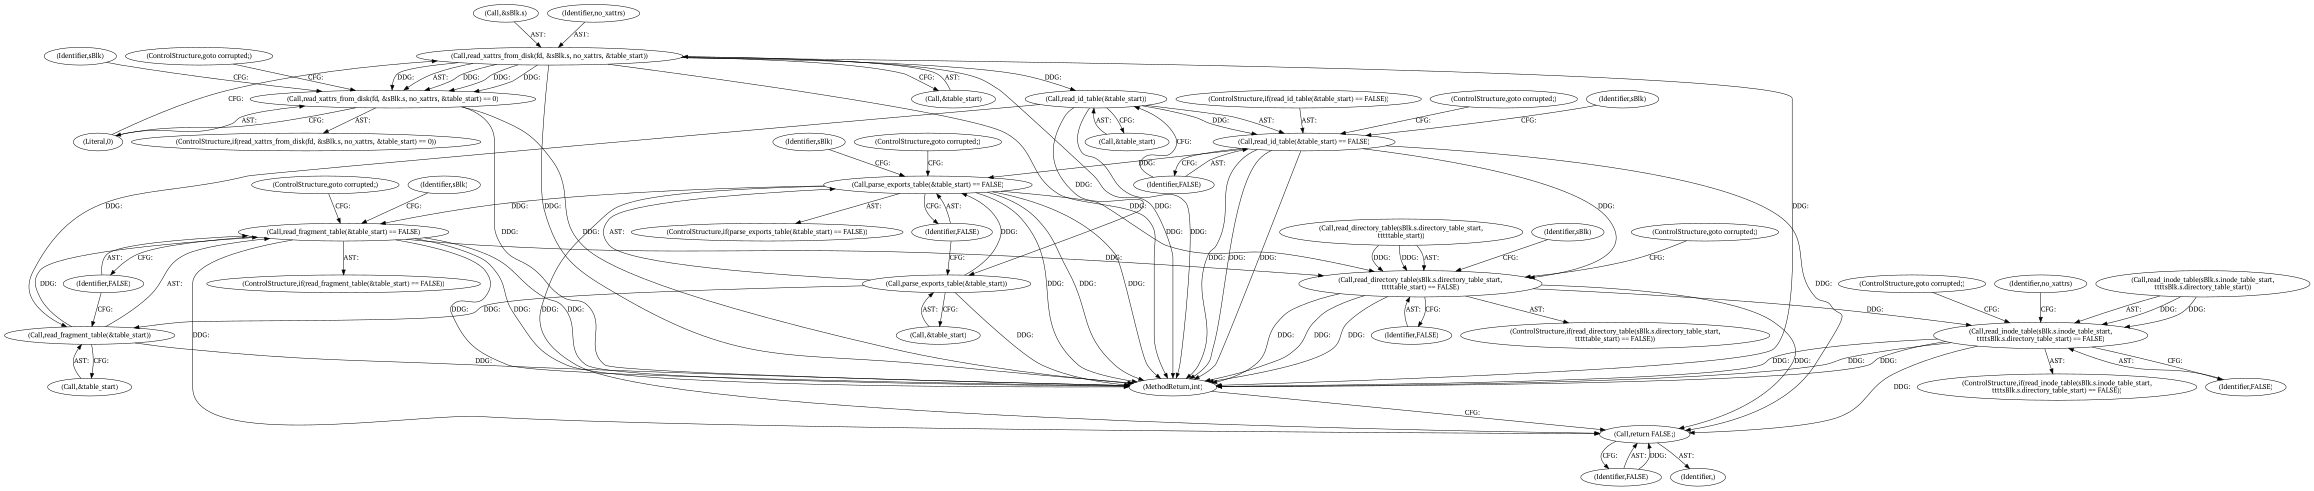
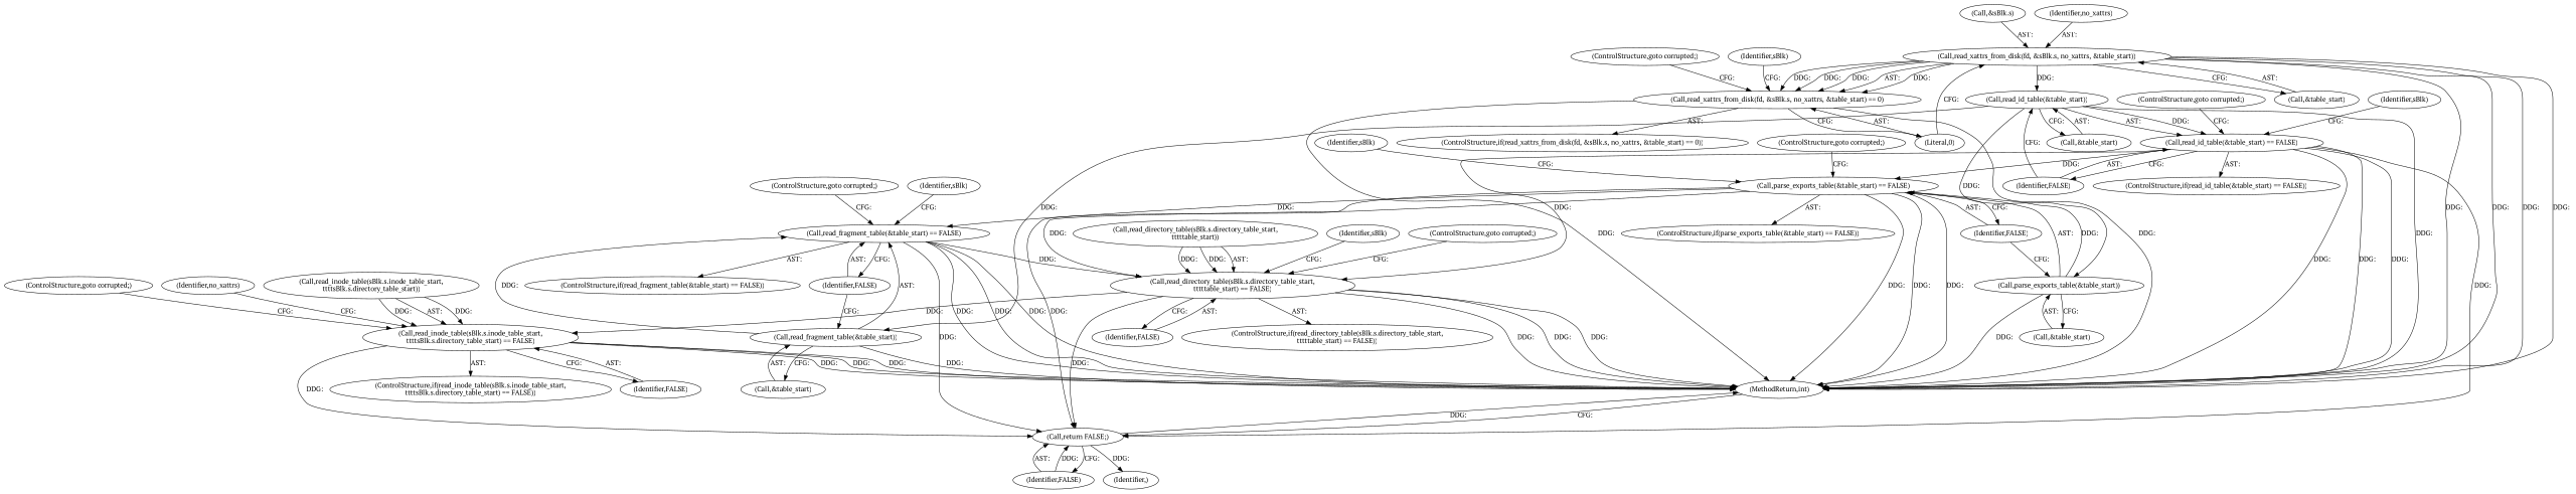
  digraph {
    fontname="PT Serif"
    node [fontname="PT Serif"]
    edge [fontname="PT Serif"]
    n1 [label="(Call,read_xattrs_from_disk(fd, &sBlk.s, no_xattrs, &table_start))"]
    n2 [label="(Call,read_xattrs_from_disk(fd, &sBlk.s, no_xattrs, &table_start) == 0)"]
    n3 [label="(Call,read_id_table(&table_start))"]
    n4 [label="(Call,&table_start)"]
    n5 [label="(MethodReturn,int)"]
    n6 [label="(ControlStructure,if(read_xattrs_from_disk(fd, &sBlk.s, no_xattrs, &table_start) == 0))"]
    n7 [label="(Literal,0)"]
    n8 [label="(Call,read_id_table(&table_start) == FALSE)"]
    n9 [label="(Call,parse_exports_table(&table_start))"]
    n10 [label="(Call,read_fragment_table(&table_start))"]
    n11 [label="(Call,&table_start)"]
    n12 [label="(Call,return FALSE;)"]
    n13 [label="(Call,parse_exports_table(&table_start) == FALSE)"]
    n14 [label="(Call,read_directory_table(sBlk.s.directory_table_start,\n\t\t\t\ttable_start) == FALSE)"]
    n15 [label="(Identifier,FALSE)"]
    n16 [label="(ControlStructure,if(read_id_table(&table_start) == FALSE))"]
    n17 [label="(Call,&table_start)"]
    n18 [label="(Call,read_fragment_table(&table_start) == FALSE)"]
    n19 [label="(Call,&table_start)"]
    n20 [label="(Identifier,FALSE)"]
    n21 [label="(ControlStructure,if(parse_exports_table(&table_start) == FALSE))"]
    n22 [label="(ControlStructure,if(read_fragment_table(&table_start) == FALSE))"]
    n23 [label="(Identifier,FALSE)"]
    n24 [label="(Call,read_inode_table(sBlk.s.inode_table_start,\n\t\t\t\tsBlk.s.directory_table_start) == FALSE)"]
    n25 [label="(ControlStructure,if(read_directory_table(sBlk.s.directory_table_start,\n\t\t\t\ttable_start) == FALSE))"]
    n26 [label="(Identifier,FALSE)"]
    n27 [label="(Identifier,FALSE)"]
    n28 [label="(Identifier,)"]
    n29 [label="(ControlStructure,if(read_inode_table(sBlk.s.inode_table_start,\n\t\t\t\tsBlk.s.directory_table_start) == FALSE))"]
    n30 [label="(Identifier,FALSE)"]
    n31 [label="(ControlStructure,goto corrupted;)"]
    n32 [label="(Identifier,sBlk)"]
    n33 [label="(Call,&sBlk.s)"]
    n34 [label="(ControlStructure,goto corrupted;)"]
    n35 [label="(Identifier,no_xattrs)"]
    n36 [label="(ControlStructure,goto corrupted;)"]
    n37 [label="(Identifier,sBlk)"]
    n38 [label="(Identifier,sBlk)"]
    n39 [label="(ControlStructure,goto corrupted;)"]
    n40 [label="(Call,read_directory_table(sBlk.s.directory_table_start,\n\t\t\t\ttable_start))"]
    n41 [label="(Call,read_inode_table(sBlk.s.inode_table_start,\n\t\t\t\tsBlk.s.directory_table_start))"]
    n42 [label="(Identifier,no_xattrs)"]
    n43 [label="(ControlStructure,goto corrupted;)"]
    n44 [label="(Identifier,sBlk)"]
    n45 [label="(ControlStructure,goto corrupted;)"]
    n46 [label="(Identifier,sBlk)"]
    n1 -> n2 [label="AST: "]
    n1 -> n2 [label="DDG: "]
    n1 -> n2 [label="DDG: "]
    n1 -> n2 [label="DDG: "]
    n1 -> n2 [label="DDG: "]
    n1 -> n3 [label="DDG: "]
    n1 -> n4 [label="CFG: "]
    n1 -> n5 [label="DDG: "]
    n1 -> n5 [label="DDG: "]
    n1 -> n5 [label="DDG: "]
    n1 -> n5 [label="DDG: "]
    n2 -> n5 [label="DDG: "]
    n2 -> n5 [label="DDG: "]
    n2 -> n6 [label="AST: "]
    n2 -> n7 [label="CFG: "]
    n3 -> n5 [label="DDG: "]
    n3 -> n8 [label="AST: "]
    n3 -> n8 [label="DDG: "]
    n3 -> n9 [label="DDG: "]
    n3 -> n10 [label="DDG: "]
    n3 -> n11 [label="CFG: "]
    n4 -> n1 [label="AST: "]
    n5 -> n12 [label="CFG: "]
    n7 -> n1 [label="CFG: "]
    n7 -> n2 [label="AST: "]
    n8 -> n5 [label="DDG: "]
    n8 -> n5 [label="DDG: "]
    n8 -> n5 [label="DDG: "]
    n8 -> n12 [label="DDG: "]
    n8 -> n13 [label="DDG: "]
    n8 -> n14 [label="DDG: "]
    n8 -> n15 [label="CFG: "]
-   n16 -> n8 [label="AST: "]
+   n8 -> n16 [label="AST: "]
    n9 -> n5 [label="DDG: "]
-   n9 -> n10 [label="DDG: "]
    n9 -> n13 [label="AST: "]
    n9 -> n13 [label="DDG: "]
    n9 -> n17 [label="CFG: "]
    n10 -> n5 [label="DDG: "]
    n10 -> n18 [label="AST: "]
    n10 -> n18 [label="DDG: "]
    n10 -> n19 [label="CFG: "]
    n11 -> n3 [label="AST: "]
+   n12 -> n5 [label="DDG: "]
    n12 -> n27 [label="CFG: "]
-   n12 -> n28 [label="AST: "]
+   n12 -> n28 [label="DDG: "]
    n13 -> n5 [label="DDG: "]
    n13 -> n5 [label="DDG: "]
    n13 -> n5 [label="DDG: "]
    n13 -> n12 [label="DDG: "]
    n13 -> n14 [label="DDG: "]
    n13 -> n18 [label="DDG: "]
    n13 -> n20 [label="CFG: "]
    n13 -> n21 [label="AST: "]
    n14 -> n5 [label="DDG: "]
    n14 -> n5 [label="DDG: "]
    n14 -> n5 [label="DDG: "]
    n14 -> n12 [label="DDG: "]
    n14 -> n24 [label="DDG: "]
    n14 -> n25 [label="AST: "]
    n14 -> n26 [label="CFG: "]
    n15 -> n3 [label="CFG: "]
    n15 -> n8 [label="AST: "]
    n17 -> n9 [label="AST: "]
    n18 -> n5 [label="DDG: "]
    n18 -> n5 [label="DDG: "]
    n18 -> n5 [label="DDG: "]
    n18 -> n12 [label="DDG: "]
    n18 -> n14 [label="DDG: "]
    n18 -> n22 [label="AST: "]
    n18 -> n23 [label="CFG: "]
    n19 -> n10 [label="AST: "]
    n20 -> n9 [label="CFG: "]
    n20 -> n13 [label="AST: "]
    n23 -> n10 [label="CFG: "]
    n23 -> n18 [label="AST: "]
    n24 -> n5 [label="DDG: "]
    n24 -> n5 [label="DDG: "]
    n24 -> n5 [label="DDG: "]
    n24 -> n12 [label="DDG: "]
    n24 -> n29 [label="AST: "]
    n24 -> n30 [label="CFG: "]
    n26 -> n14 [label="AST: "]
    n27 -> n12 [label="AST: "]
    n27 -> n12 [label="DDG: "]
    n30 -> n24 [label="AST: "]
    n31 -> n13 [label="CFG: "]
    n32 -> n2 [label="CFG: "]
    n33 -> n1 [label="AST: "]
    n34 -> n8 [label="CFG: "]
    n35 -> n24 [label="CFG: "]
    n36 -> n18 [label="CFG: "]
    n37 -> n18 [label="CFG: "]
    n38 -> n13 [label="CFG: "]
    n39 -> n14 [label="CFG: "]
    n40 -> n14 [label="AST: "]
    n40 -> n14 [label="DDG: "]
    n40 -> n14 [label="DDG: "]
    n41 -> n24 [label="AST: "]
    n41 -> n24 [label="DDG: "]
    n41 -> n24 [label="DDG: "]
    n42 -> n1 [label="AST: "]
    n43 -> n2 [label="CFG: "]
    n44 -> n14 [label="CFG: "]
    n45 -> n24 [label="CFG: "]
    n46 -> n8 [label="CFG: "]
  }
